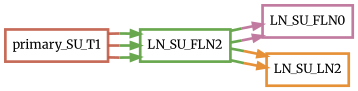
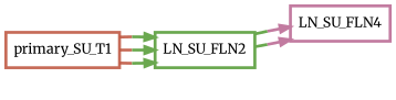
  digraph {
    fontname=Merriweather
    rankdir=LR
    node [fillcolor=white fontname=Merriweather penwidth=3.0 shape=box]
    edge [color="#be5742e1;0.5:#6aa84fff" fontname=Merriweather penwidth=3]
    LN_SU_FLN2 [color="#6aa84fff"]
-   LN_SU_FLN4 [color="#c27ba0ff" label=LN_SU_FLN0]
-   LN_SU_LN2 [color="#e69138ff"]
+   LN_SU_FLN4 [color="#c27ba0ff"]
    primary_SU_T1 [color="#be5742e1"]
    LN_SU_FLN2 -> LN_SU_FLN4 [color="#6aa84fff;0.5:#c27ba0ff"]
    LN_SU_FLN2 -> LN_SU_FLN4 [color="#6aa84fff;0.5:#c27ba0ff"]
-   LN_SU_FLN2 -> LN_SU_LN2 [color="#6aa84fff;0.5:#e69138ff"]
-   LN_SU_FLN2 -> LN_SU_LN2 [color="#6aa84fff;0.5:#e69138ff"]
    primary_SU_T1 -> LN_SU_FLN2
    primary_SU_T1 -> LN_SU_FLN2
    primary_SU_T1 -> LN_SU_FLN2
  }
